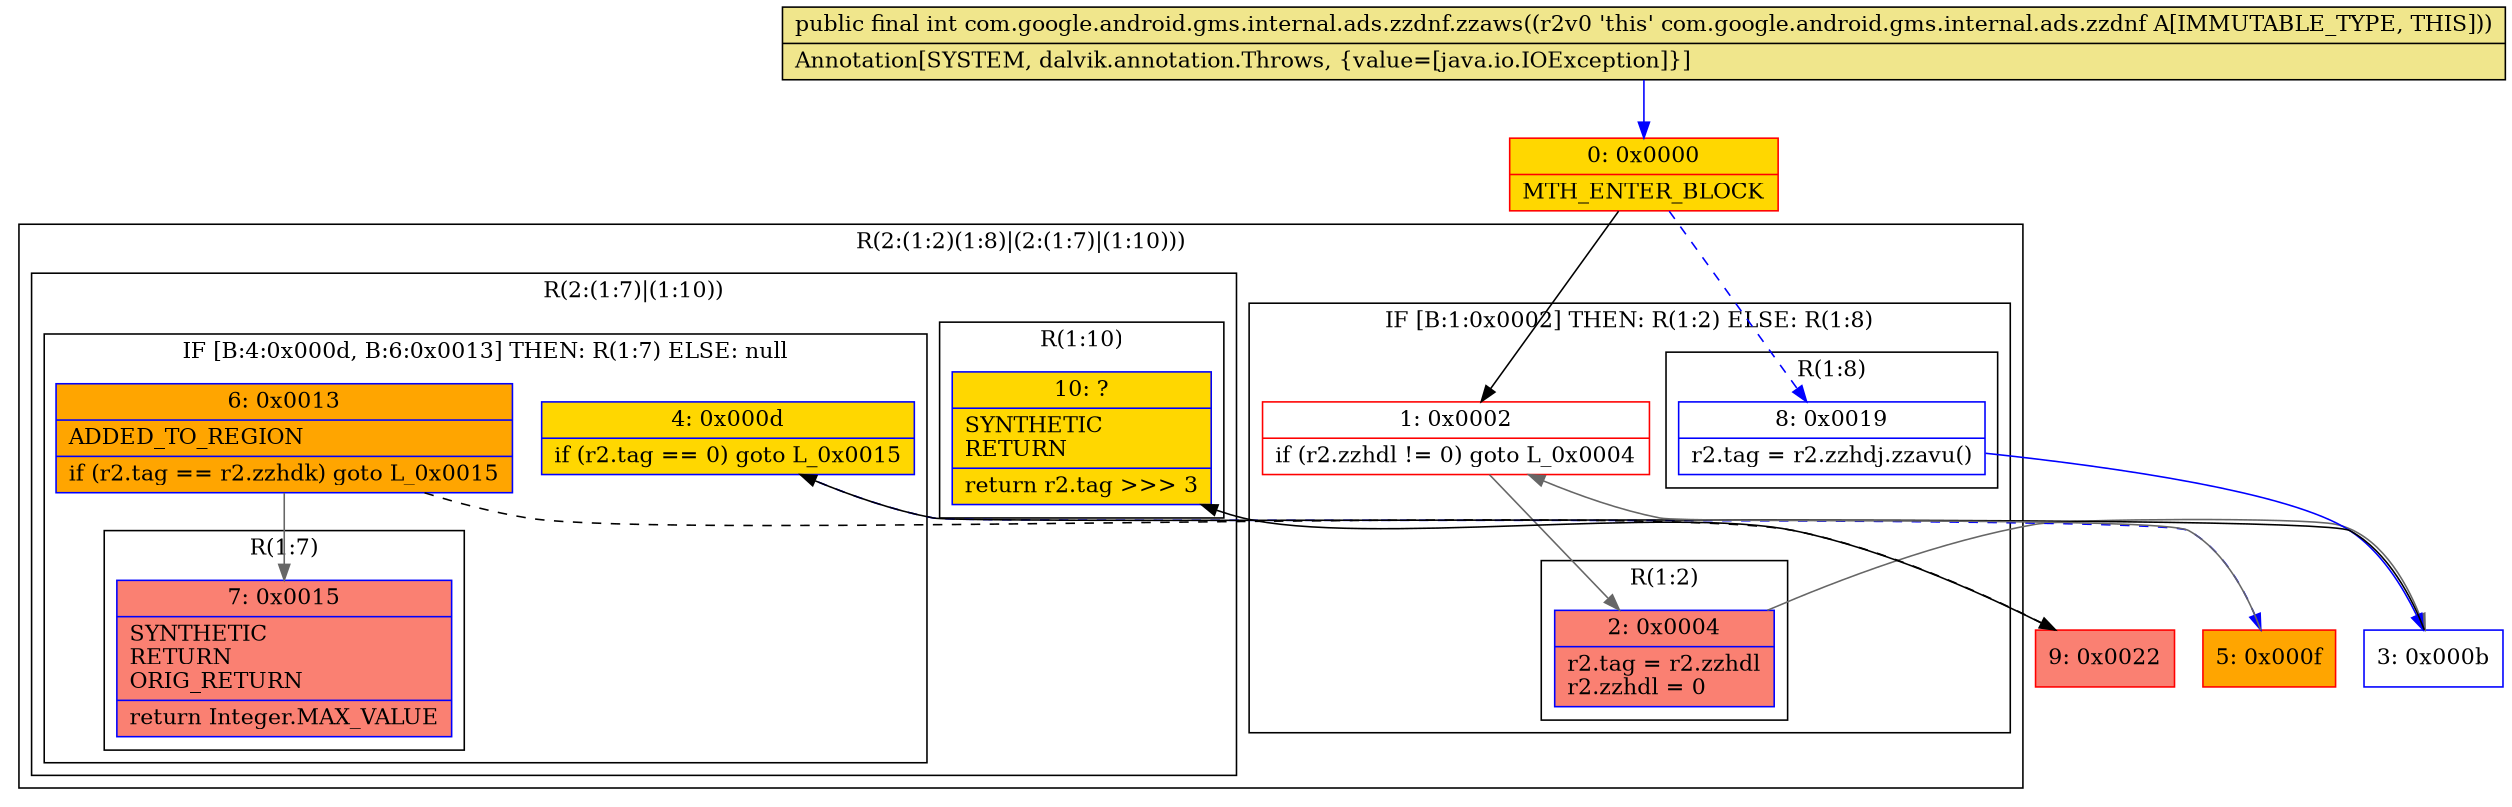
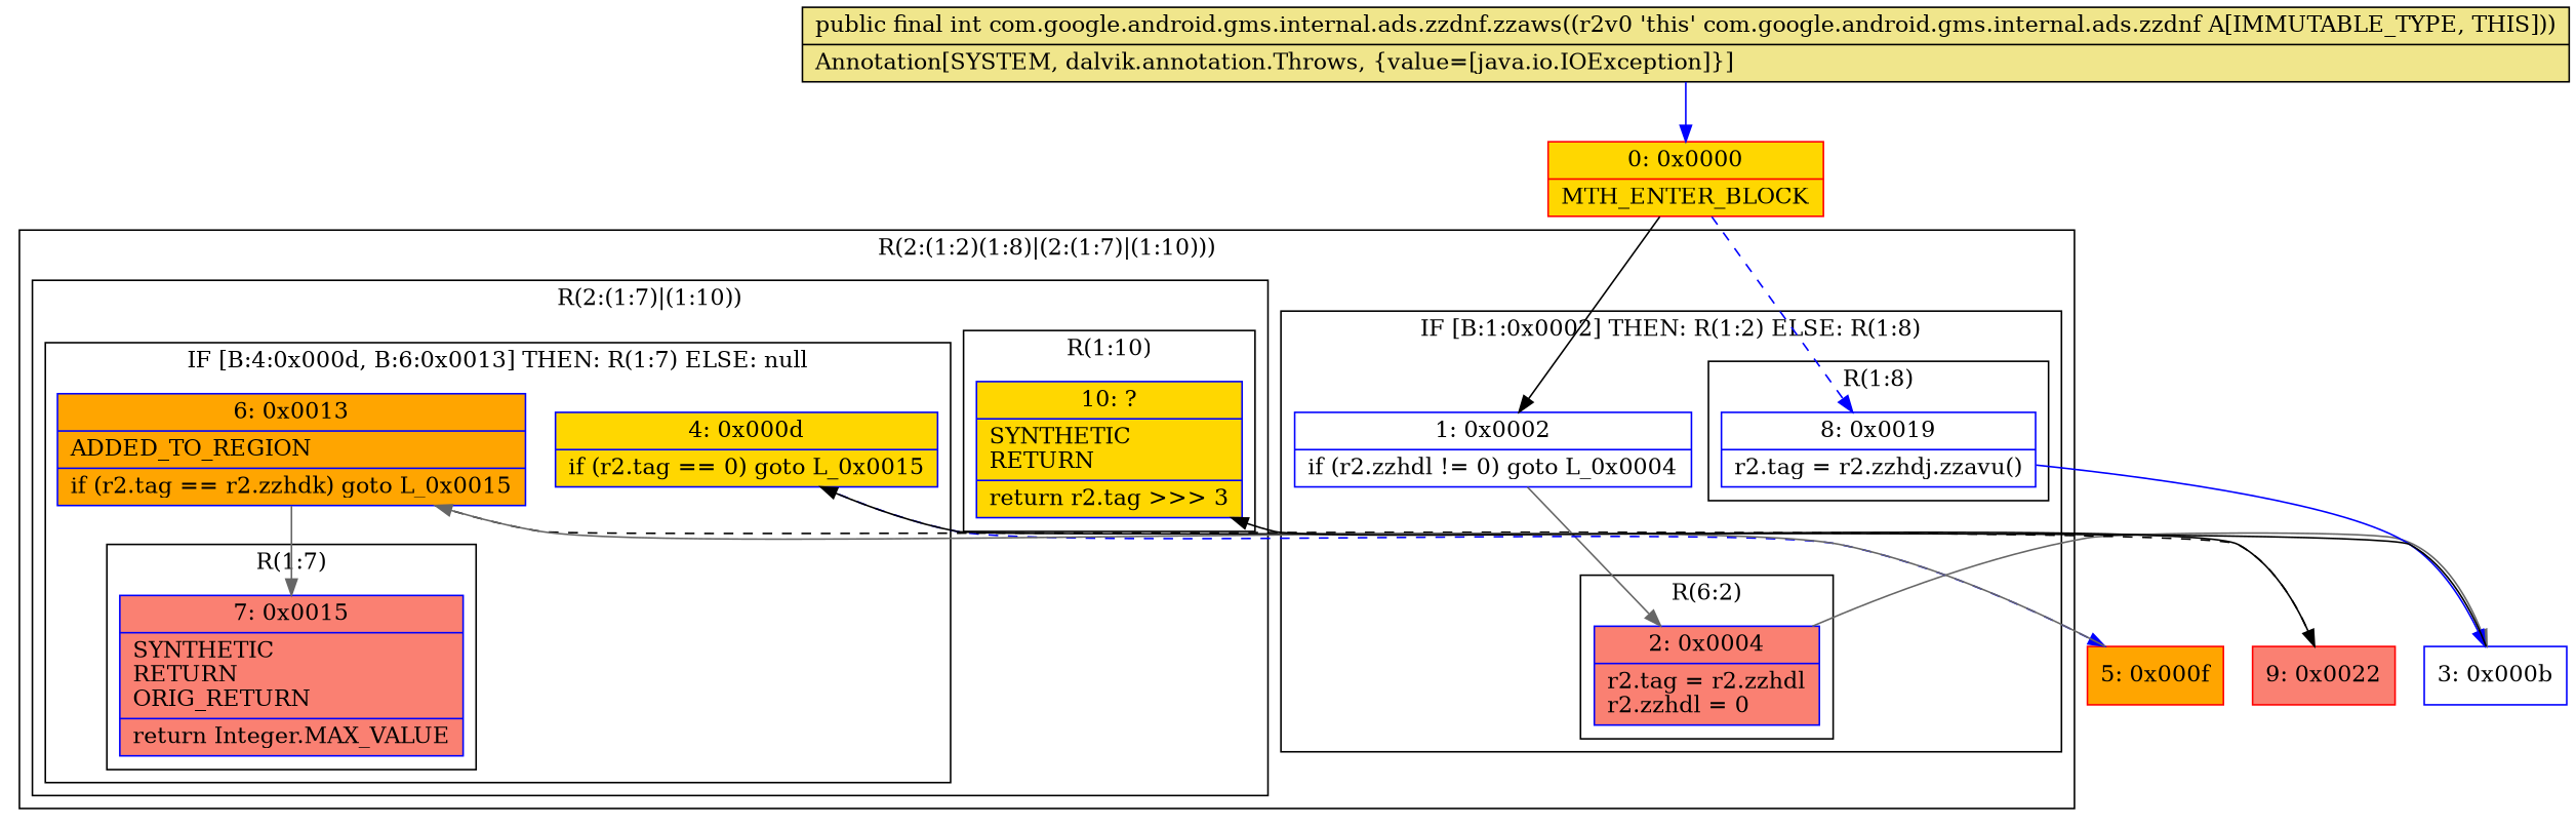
  digraph {
    node [color=blue fillcolor=salmon shape=record style=filled]
    edge [color=gray40]
    n1 [label="{2\:\ 0x0004|r2.tag = r2.zzhdl\lr2.zzhdl = 0\l}"]
    n2 [fillcolor=white label="{8\:\ 0x0019|r2.tag = r2.zzhdj.zzavu()\l}"]
-   n3 [color=red fillcolor=white label="{1\:\ 0x0002|if (r2.zzhdl != 0) goto L_0x0004\l}"]
+   n3 [fillcolor=white label="{1\:\ 0x0002|if (r2.zzhdl != 0) goto L_0x0004\l}"]
    n4 [label="{7\:\ 0x0015|SYNTHETIC\lRETURN\lORIG_RETURN\l|return Integer.MAX_VALUE\l}"]
    n5 [fillcolor=gold label="{4\:\ 0x000d|if (r2.tag == 0) goto L_0x0015\l}"]
    n6 [fillcolor=orange label="{6\:\ 0x0013|ADDED_TO_REGION\l|if (r2.tag == r2.zzhdk) goto L_0x0015\l}"]
    n7 [fillcolor=gold label="{10\:\ ?|SYNTHETIC\lRETURN\l|return r2.tag \>\>\> 3\l}"]
    n8 [fillcolor=white label="{3\:\ 0x000b}"]
    n9 [color=red fillcolor=orange label="{5\:\ 0x000f}"]
    n10 [color=red label="{9\:\ 0x0022}"]
    n11 [color=red fillcolor=gold label="{0\:\ 0x0000|MTH_ENTER_BLOCK\l}"]
    n12 [fillcolor=khaki label="{public final int com.google.android.gms.internal.ads.zzdnf.zzaws((r2v0 'this' com.google.android.gms.internal.ads.zzdnf A[IMMUTABLE_TYPE, THIS]))  | Annotation[SYSTEM, dalvik.annotation.Throws, \{value=[java.io.IOException]\}]\l}" color=""]
    subgraph cluster_1 {
      label="R(2:(1:2)(1:8)|(2:(1:7)|(1:10)))"
      subgraph cluster_2 {
        label="IF [B:1:0x0002] THEN: R(1:2) ELSE: R(1:8)"
        n3
        subgraph cluster_3 {
-         label="R(1:2)"
+         label="R(6:2)"
          n1
        }
        subgraph cluster_4 {
          label="R(1:8)"
          n2
        }
      }
      subgraph cluster_5 {
        label="R(2:(1:7)|(1:10))"
        subgraph cluster_6 {
          label="IF [B:4:0x000d, B:6:0x0013] THEN: R(1:7) ELSE: null"
          n5
          n6
          subgraph cluster_7 {
            label="R(1:7)"
            n4
          }
        }
        subgraph cluster_8 {
          label="R(1:10)"
          n7
        }
      }
    }
    n1 -> n8
    n2 -> n8 [color=blue]
    n3 -> n1
    n5 -> n9 [color=blue style=dashed]
    n6 -> n4
    n6 -> n10 [color=black style=dashed]
    n8 -> n5 [color=black]
-   n9 -> n3
+   n9 -> n6
    n10 -> n7 [color=black]
    n11 -> n2 [color=blue style=dashed]
    n11 -> n3 [color=black]
    n12 -> n11 [color=blue]
  }
